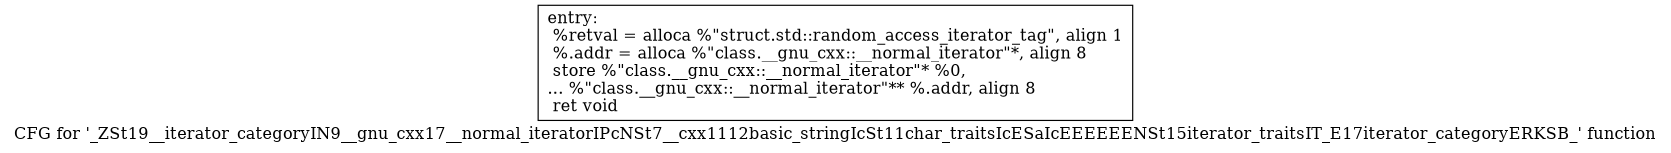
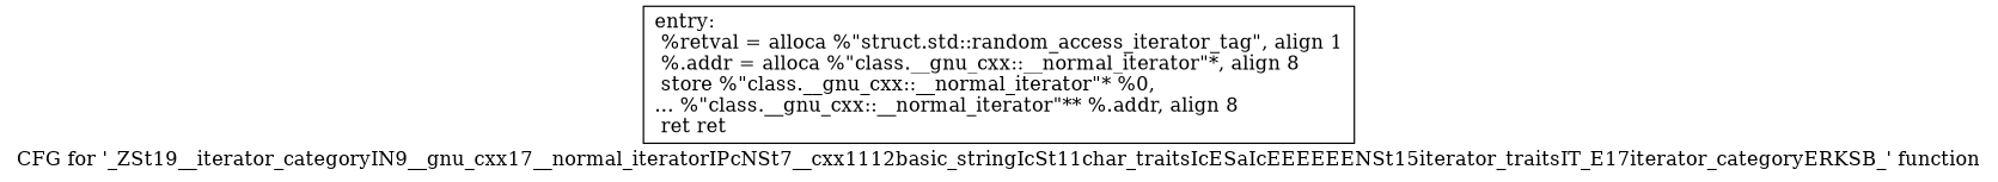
  digraph {
    label="CFG for '_ZSt19__iterator_categoryIN9__gnu_cxx17__normal_iteratorIPcNSt7__cxx1112basic_stringIcSt11char_traitsIcESaIcEEEEEENSt15iterator_traitsIT_E17iterator_categoryERKSB_' function"
-   n1 [label="{entry:\l  %retval = alloca %\"struct.std::random_access_iterator_tag\", align 1\l  %.addr = alloca %\"class.__gnu_cxx::__normal_iterator\"*, align 8\l  store %\"class.__gnu_cxx::__normal_iterator\"* %0,\l... %\"class.__gnu_cxx::__normal_iterator\"** %.addr, align 8\l  ret void\l}" shape=record]
+   n1 [label="{entry:\l  %retval = alloca %\"struct.std::random_access_iterator_tag\", align 1\l  %.addr = alloca %\"class.__gnu_cxx::__normal_iterator\"*, align 8\l  store %\"class.__gnu_cxx::__normal_iterator\"* %0,\l... %\"class.__gnu_cxx::__normal_iterator\"** %.addr, align 8\l  ret ret\l}" shape=record]
  }
